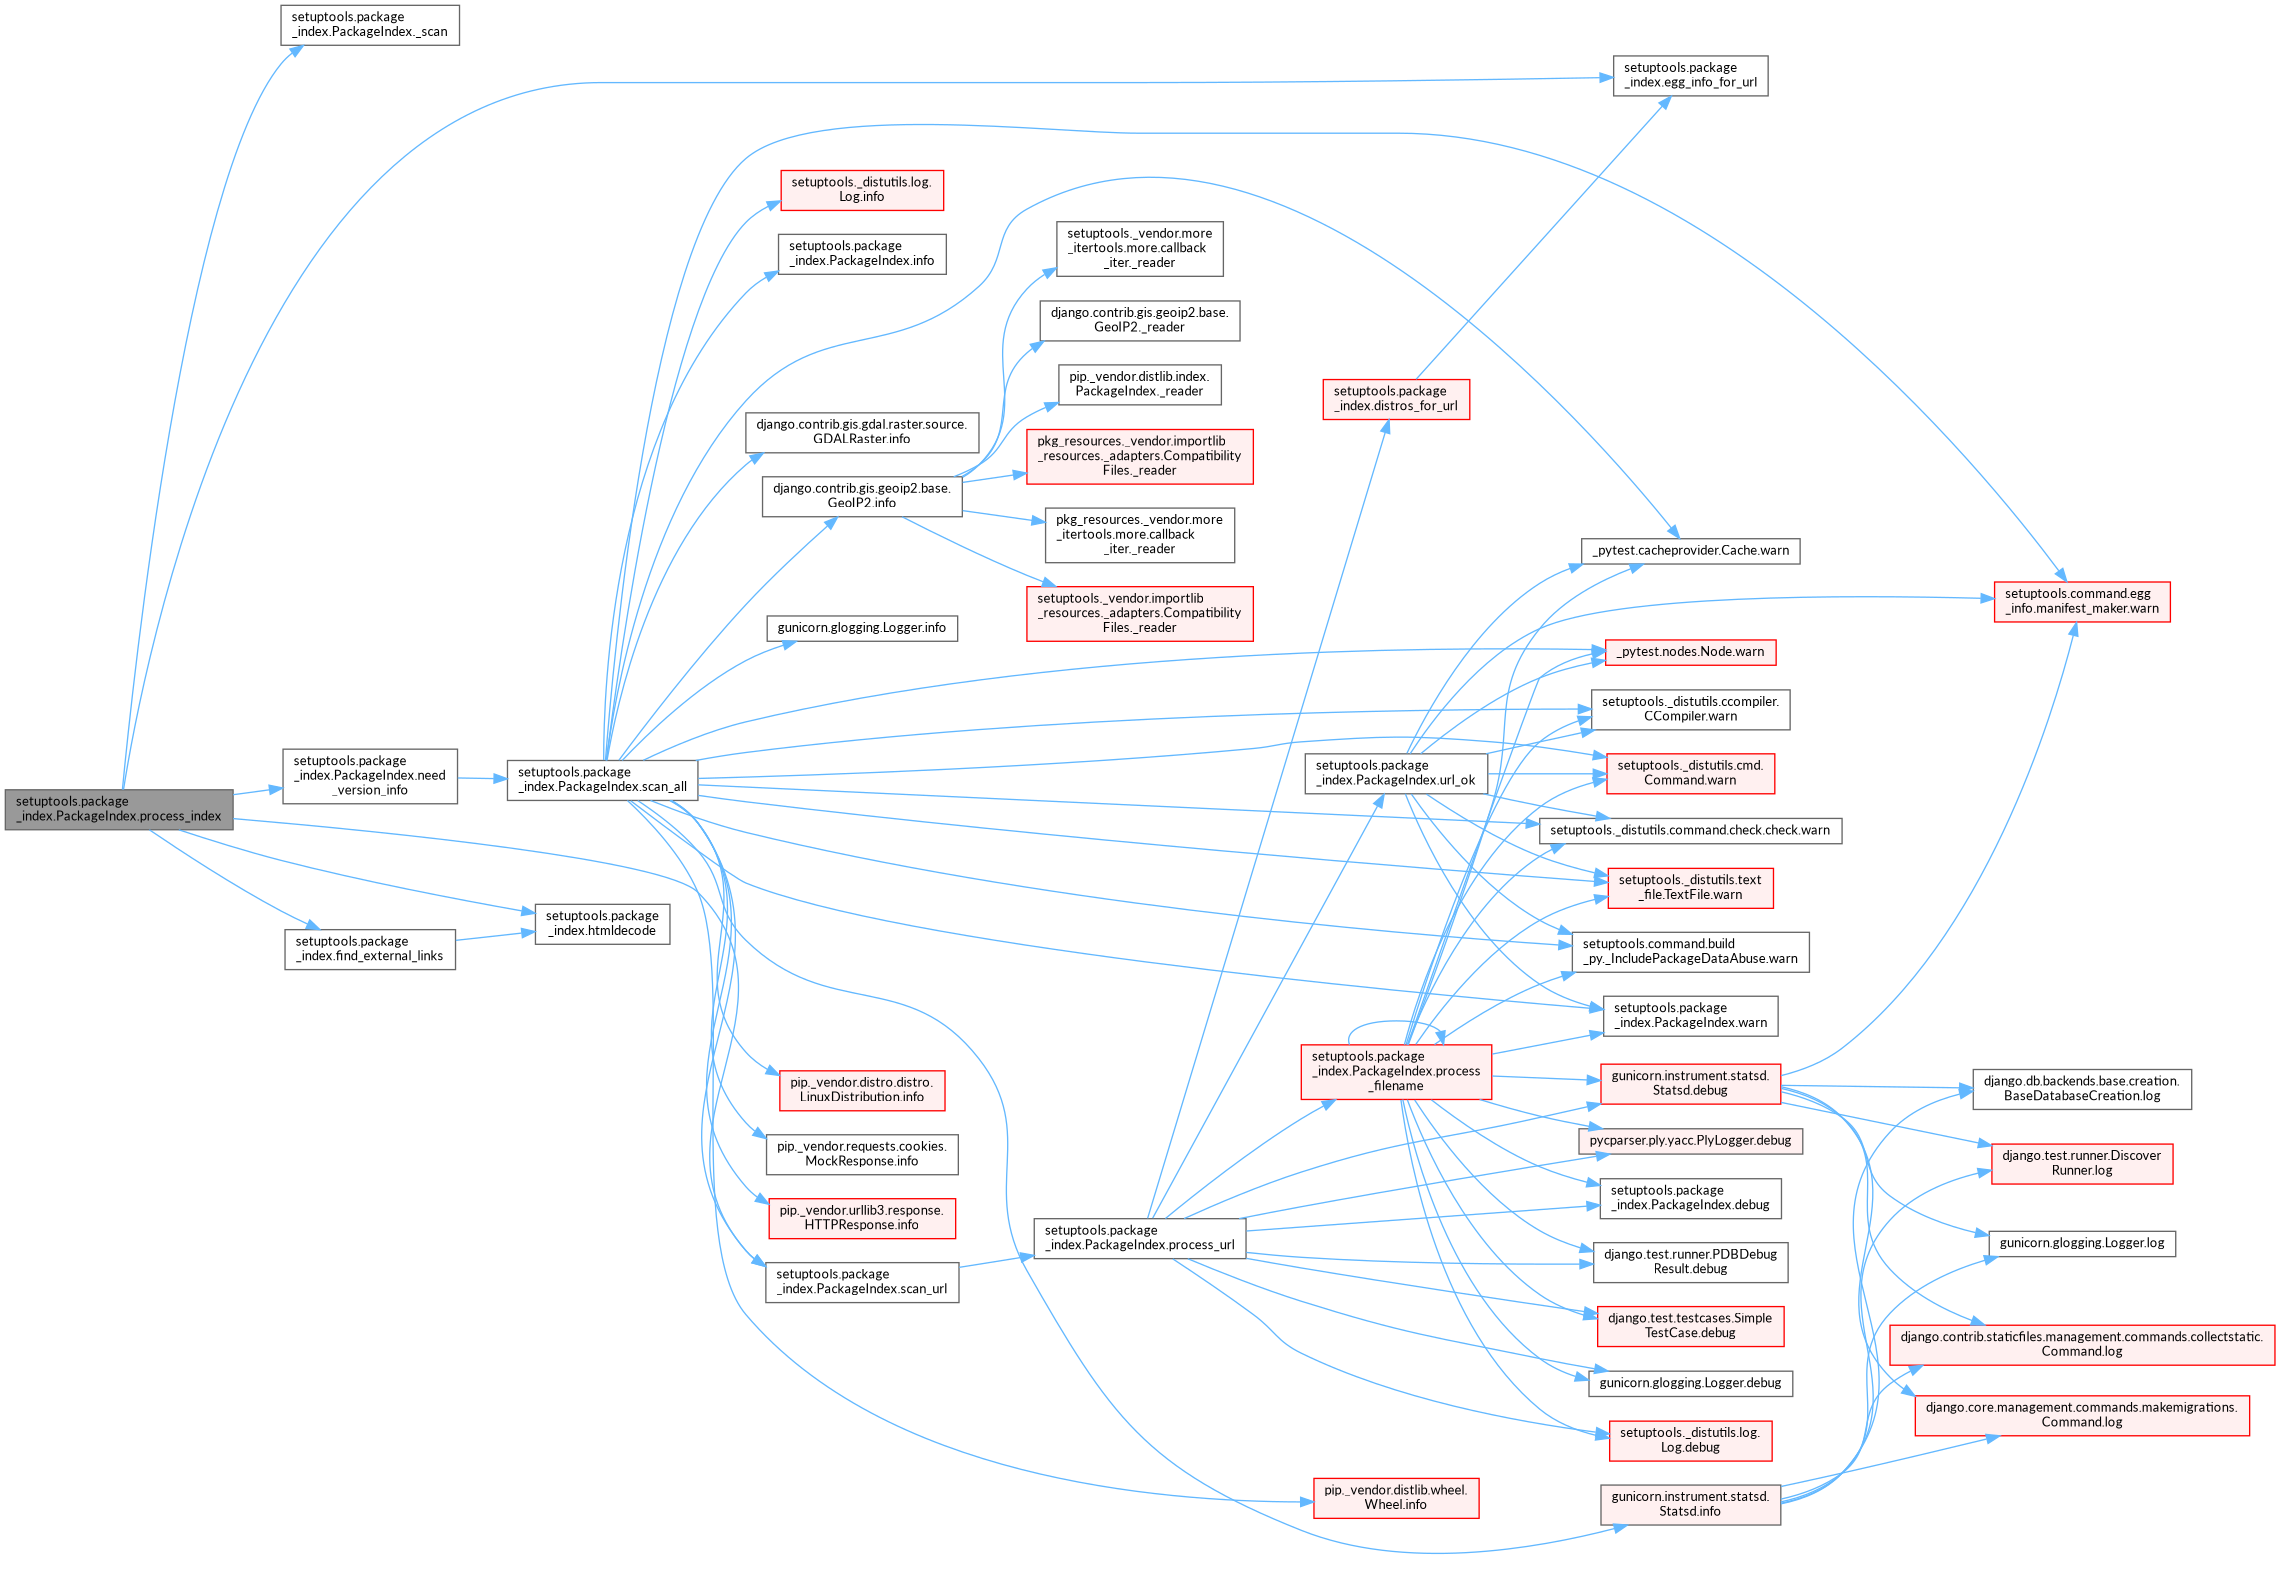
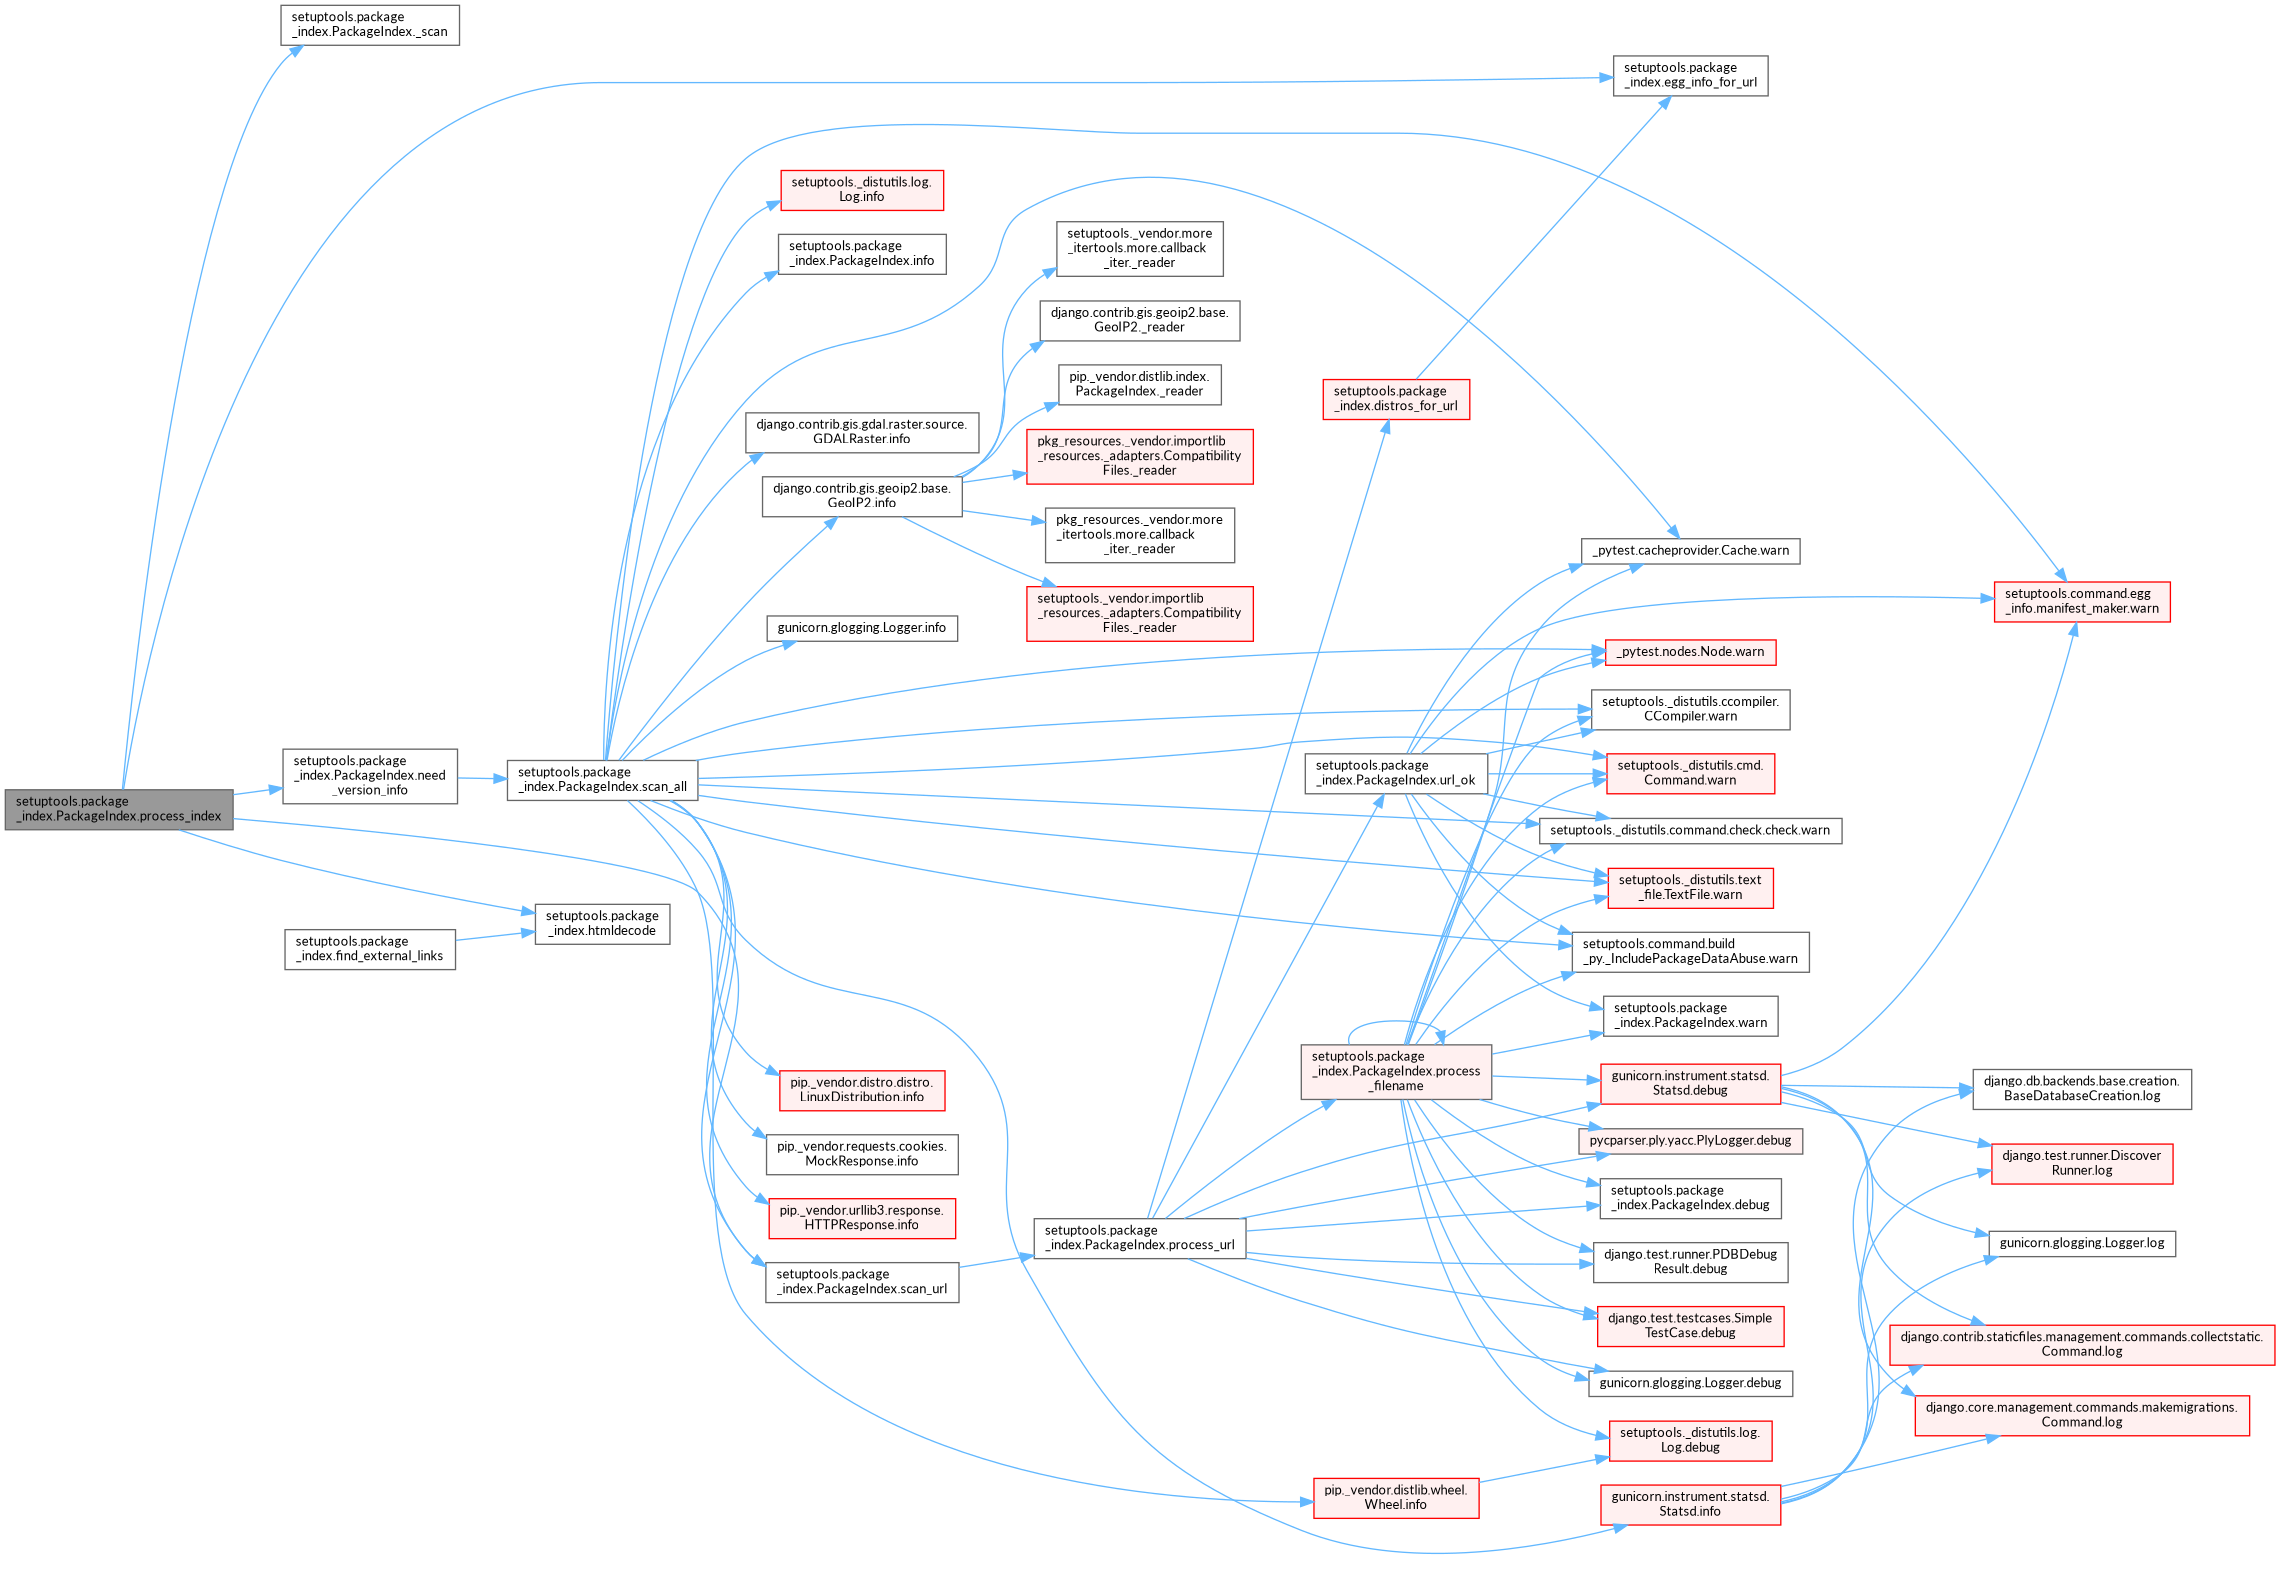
  digraph {
    fontname=Lato
    rankdir=LR
    node [color=grey40 fillcolor=white fontname=Lato fontsize=10 shape=box style=filled]
    edge [color=steelblue1 fontname=Lato fontsize=10 labelfontname=Helvetica labelfontsize=10 style=solid]
    n1 [color=gray40 fillcolor=grey60 fontcolor=black height=0.2 label="setuptools.package\l_index.PackageIndex.process_index" width=0.4]
    n2 [height=0.2 label="setuptools.package\l_index.PackageIndex._scan" width=0.4]
    n3 [height=0.2 label="setuptools.package\l_index.egg_info_for_url" width=0.4]
    n4 [height=0.2 label="setuptools.package\l_index.find_external_links" width=0.4]
    n5 [height=0.2 label="setuptools.package\l_index.htmldecode" width=0.4]
    n6 [height=0.2 label="setuptools.package\l_index.PackageIndex.need\l_version_info" width=0.4]
    n7 [height=0.2 label="setuptools.package\l_index.PackageIndex.scan_url" width=0.4]
    n8 [height=0.2 label="setuptools.package\l_index.PackageIndex.scan_all" width=0.4]
    n9 [height=0.2 label="setuptools.package\l_index.PackageIndex.process_url" width=0.4]
    n10 [height=0.2 label="django.contrib.gis.gdal.raster.source.\lGDALRaster.info" width=0.4]
    n11 [height=0.2 label="django.contrib.gis.geoip2.base.\lGeoIP2.info" width=0.4]
    n12 [height=0.2 label="gunicorn.glogging.Logger.info" width=0.4]
-   n13 [fillcolor="#FFF0F0" height=0.2 label="gunicorn.instrument.statsd.\lStatsd.info" width=0.4]
+   n13 [color=red fillcolor="#FFF0F0" height=0.2 label="gunicorn.instrument.statsd.\lStatsd.info" width=0.4]
    n14 [color=red fillcolor="#FFF0F0" height=0.2 label="pip._vendor.distlib.wheel.\lWheel.info" width=0.4]
    n15 [color=red fillcolor="#FFF0F0" height=0.2 label="pip._vendor.distro.distro.\lLinuxDistribution.info" width=0.4]
    n16 [height=0.2 label="pip._vendor.requests.cookies.\lMockResponse.info" width=0.4]
    n17 [color=red fillcolor="#FFF0F0" height=0.2 label="pip._vendor.urllib3.response.\lHTTPResponse.info" width=0.4]
    n18 [color=red fillcolor="#FFF0F0" height=0.2 label="setuptools._distutils.log.\lLog.info" width=0.4]
    n19 [height=0.2 label="setuptools.package\l_index.PackageIndex.info" width=0.4]
    n20 [height=0.2 label="_pytest.cacheprovider.Cache.warn" width=0.4]
    n21 [color=red fillcolor="#FFF0F0" height=0.2 label="_pytest.nodes.Node.warn" width=0.4]
    n22 [height=0.2 label="setuptools._distutils.ccompiler.\lCCompiler.warn" width=0.4]
    n23 [color=red fillcolor="#FFF0F0" height=0.2 label="setuptools._distutils.cmd.\lCommand.warn" width=0.4]
    n24 [height=0.2 label="setuptools._distutils.command.check.check.warn" width=0.4]
    n25 [color=red fillcolor="#FFF0F0" height=0.2 label="setuptools._distutils.text\l_file.TextFile.warn" width=0.4]
    n26 [height=0.2 label="setuptools.command.build\l_py._IncludePackageDataAbuse.warn" width=0.4]
    n27 [color=red fillcolor="#FFF0F0" height=0.2 label="setuptools.command.egg\l_info.manifest_maker.warn" width=0.4]
    n28 [height=0.2 label="setuptools.package\l_index.PackageIndex.warn" width=0.4]
    n29 [height=0.2 label="django.contrib.gis.geoip2.base.\lGeoIP2._reader" width=0.4]
    n30 [height=0.2 label="pip._vendor.distlib.index.\lPackageIndex._reader" width=0.4]
    n31 [color=red fillcolor="#FFF0F0" height=0.2 label="pkg_resources._vendor.importlib\l_resources._adapters.Compatibility\lFiles._reader" width=0.4]
    n32 [height=0.2 label="pkg_resources._vendor.more\l_itertools.more.callback\l_iter._reader" width=0.4]
    n33 [color=red fillcolor="#FFF0F0" height=0.2 label="setuptools._vendor.importlib\l_resources._adapters.Compatibility\lFiles._reader" width=0.4]
    n34 [height=0.2 label="setuptools._vendor.more\l_itertools.more.callback\l_iter._reader" width=0.4]
    n35 [color=red fillcolor="#FFF0F0" height=0.2 label="django.contrib.staticfiles.management.commands.collectstatic.\lCommand.log" width=0.4]
    n36 [color=red fillcolor="#FFF0F0" height=0.2 label="django.core.management.commands.makemigrations.\lCommand.log" width=0.4]
    n37 [height=0.2 label="django.db.backends.base.creation.\lBaseDatabaseCreation.log" width=0.4]
    n38 [color=red fillcolor="#FFF0F0" height=0.2 label="django.test.runner.Discover\lRunner.log" width=0.4]
    n39 [height=0.2 label="gunicorn.glogging.Logger.log" width=0.4]
    n40 [height=0.2 label="django.test.runner.PDBDebug\lResult.debug" width=0.4]
    n41 [color=red fillcolor="#FFF0F0" height=0.2 label="django.test.testcases.Simple\lTestCase.debug" width=0.4]
    n42 [height=0.2 label="gunicorn.glogging.Logger.debug" width=0.4]
    n43 [color=red fillcolor="#FFF0F0" height=0.2 label="gunicorn.instrument.statsd.\lStatsd.debug" width=0.4]
    n44 [fillcolor="#FFF0F0" height=0.2 label="pycparser.ply.yacc.PlyLogger.debug" width=0.4]
    n45 [color=red fillcolor="#FFF0F0" height=0.2 label="setuptools._distutils.log.\lLog.debug" width=0.4]
    n46 [height=0.2 label="setuptools.package\l_index.PackageIndex.debug" width=0.4]
    n47 [color=red fillcolor="#FFF0F0" height=0.2 label="setuptools.package\l_index.distros_for_url" width=0.4]
-   n48 [color=red fillcolor="#FFF0F0" height=0.2 label="setuptools.package\l_index.PackageIndex.process\l_filename" width=0.4]
+   n48 [fillcolor="#FFF0F0" height=0.2 label="setuptools.package\l_index.PackageIndex.process\l_filename" width=0.4]
    n49 [height=0.2 label="setuptools.package\l_index.PackageIndex.url_ok" width=0.4]
    n1 -> n2
    n1 -> n3
-   n1 -> n4
    n1 -> n5
    n1 -> n6
    n1 -> n7
    n4 -> n5
    n6 -> n8
    n7 -> n9
    n8 -> n7
    n8 -> n10
    n8 -> n11
    n8 -> n12
    n8 -> n13
    n8 -> n14
    n8 -> n15
    n8 -> n16
    n8 -> n17
    n8 -> n18
    n8 -> n19
    n8 -> n20
    n8 -> n21
    n8 -> n22
    n8 -> n23
    n8 -> n24
    n8 -> n25
    n8 -> n26
    n8 -> n27
-   n8 -> n28
    n9 -> n40
    n9 -> n41
    n9 -> n42
    n9 -> n43
    n9 -> n44
-   n9 -> n45
+   n14 -> n45
    n9 -> n46
    n9 -> n47
    n9 -> n48
    n9 -> n49
    n11 -> n29
    n11 -> n30
    n11 -> n31
    n11 -> n32
    n11 -> n33
    n11 -> n34
    n13 -> n35
    n13 -> n36
    n13 -> n37
    n13 -> n38
    n13 -> n39
    n43 -> n27
    n43 -> n35
    n43 -> n36
    n43 -> n37
    n43 -> n38
    n43 -> n39
    n47 -> n3
    n48 -> n20
    n48 -> n21
    n48 -> n22
    n48 -> n23
    n48 -> n24
    n48 -> n25
    n48 -> n26
    n48 -> n28
    n48 -> n40
    n48 -> n41
    n48 -> n42
    n48 -> n43
    n48 -> n44
    n48 -> n45
    n48 -> n46
    n48 -> n48
    n49 -> n20
    n49 -> n21
    n49 -> n22
    n49 -> n23
    n49 -> n24
    n49 -> n25
    n49 -> n26
    n49 -> n27
    n49 -> n28
  }
